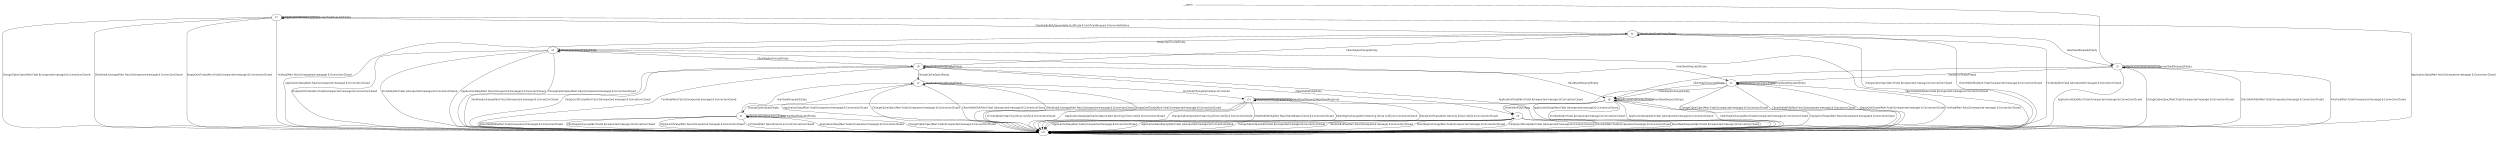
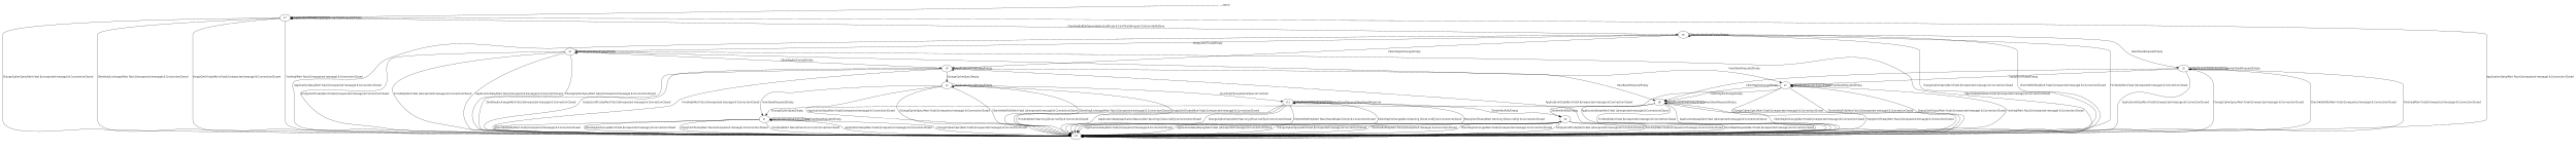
  digraph {
    fontname=Ubuntu
    node [fontname=Ubuntu]
    edge [fontname=Ubuntu]
    n1 [label=s7]
    n2 [label=s6]
    n3 [label=s11]
    n4 [label=s4]
    n5 [label=s9]
    n6 [label=s5]
    n7 [label=s0]
    n8 [label=s1]
    n9 [label=s2]
    n10 [label=s12]
    n11 [label=s3]
    n12 [label=s8]
    __start0 [height=0 shape=none width=0]
    n1 -> n1 [label="ApplicationDataEmpty/Empty"]
    n1 -> n1 [label="HeartbeatRequest/Empty"]
    n1 -> n2 [label="ClientHelloRSA/ServerHello Certificate & CertificateRequest & ServerHelloDone"]
    n1 -> n3 [label="ApplicationData/Alert Fatal (Unexpected message) & ConnectionClosed"]
    n1 -> n3 [label="ChangeCipherSpec/Alert Fatal (Unexpected message) & ConnectionClosed"]
    n1 -> n3 [label="ClientKeyExchange/Alert Fatal (Unexpected message) & ConnectionClosed"]
    n1 -> n3 [label="EmptyCertificate/Alert Fatal (Unexpected message) & ConnectionClosed"]
    n1 -> n3 [label="Finished/Alert Fatal (Unexpected message) & ConnectionClosed"]
    n2 -> n2 [label="ApplicationDataEmpty/Empty"]
    n2 -> n3 [label="ApplicationData/Alert Fatal (Unexpected message) & ConnectionClosed"]
    n2 -> n3 [label="ChangeCipherSpec/Alert Fatal (Unexpected message) & ConnectionClosed"]
    n2 -> n3 [label="ClientHelloRSA/Alert Fatal (Unexpected message) & ConnectionClosed"]
    n2 -> n3 [label="Finished/Alert Fatal (Unexpected message) & ConnectionClosed"]
    n2 -> n4 [label="EmptyCertificate/Empty"]
    n2 -> n5 [label="ClientKeyExchange/Empty"]
    n2 -> n6 [label="HeartbeatRequest/Empty"]
    n3 -> n3 [label="ApplicationData/ConnectionClosed"]
    n3 -> n3 [label="ApplicationDataEmpty/ConnectionClosed"]
    n3 -> n3 [label="ChangeCipherSpec/ConnectionClosed"]
    n3 -> n3 [label="ClientHelloRSA/ConnectionClosed"]
    n3 -> n3 [label="ClientKeyExchange/ConnectionClosed"]
    n3 -> n3 [label="EmptyCertificate/ConnectionClosed"]
    n3 -> n3 [label="Finished/ConnectionClosed"]
    n3 -> n3 [label="HeartbeatRequest/ConnectionClosed"]
    n4 -> n3 [label="ApplicationData/Alert Fatal (Unexpected message) & ConnectionClosed"]
    n4 -> n3 [label="ChangeCipherSpec/Alert Fatal (Unexpected message) & ConnectionClosed"]
    n4 -> n3 [label="ClientHelloRSA/Alert Fatal (Unexpected message) & ConnectionClosed"]
    n4 -> n3 [label="EmptyCertificate/Alert Fatal (Unexpected message) & ConnectionClosed"]
    n4 -> n3 [label="Finished/Alert Fatal (Unexpected message) & ConnectionClosed"]
    n4 -> n4 [label="ApplicationDataEmpty/Empty"]
    n4 -> n5 [label="ClientKeyExchange/Empty"]
    n4 -> n11 [label="HeartbeatRequest/Empty"]
    n5 -> n3 [label="ApplicationData/Alert Fatal (Unexpected message) & ConnectionClosed"]
    n5 -> n3 [label="ClientKeyExchange/Alert Fatal (Unexpected message) & ConnectionClosed"]
    n5 -> n3 [label="EmptyCertificate/Alert Fatal (Unexpected message) & ConnectionClosed"]
    n5 -> n3 [label="Finished/Alert Fatal (Unexpected message) & ConnectionClosed"]
    n5 -> n5 [label="ApplicationDataEmpty/Empty"]
-   n5 -> n7 [label="ClientHelloRSA/Empty"]
+   n10 -> n7 [label="ClientHelloRSA/Empty"]
    n5 -> n9 [label="ChangeCipherSpec/Empty"]
    n5 -> n12 [label="HeartbeatRequest/Empty"]
    n6 -> n3 [label="ApplicationData/Alert Fatal (Unexpected message) & ConnectionClosed"]
    n6 -> n3 [label="ChangeCipherSpec/Alert Fatal (Unexpected message) & ConnectionClosed"]
    n6 -> n3 [label="ClientHelloRSA/Alert Fatal (Unexpected message) & ConnectionClosed"]
    n6 -> n3 [label="Finished/Alert Fatal (Unexpected message) & ConnectionClosed"]
    n6 -> n6 [label="ApplicationDataEmpty/Empty"]
    n6 -> n6 [label="HeartbeatRequest/Empty"]
    n6 -> n11 [label="EmptyCertificate/Empty"]
    n6 -> n12 [label="ClientKeyExchange/Empty"]
    n7 -> n3 [label="ApplicationData/Alert Fatal (Unexpected message) & ConnectionClosed"]
    n7 -> n3 [label="ApplicationDataEmpty/Alert Fatal (Unexpected message) & ConnectionClosed"]
    n7 -> n3 [label="ChangeCipherSpec/Alert Fatal (Unexpected message) & ConnectionClosed"]
    n7 -> n3 [label="ClientHelloRSA/Alert Fatal (Unexpected message) & ConnectionClosed"]
    n7 -> n3 [label="ClientKeyExchange/Alert Fatal (Unexpected message) & ConnectionClosed"]
    n7 -> n3 [label="EmptyCertificate/Alert Fatal (Unexpected message) & ConnectionClosed"]
    n7 -> n3 [label="Finished/Alert Fatal (Unexpected message) & ConnectionClosed"]
    n7 -> n3 [label="HeartbeatRequest/Alert Fatal (Unexpected message) & ConnectionClosed"]
    n8 -> n3 [label="ApplicationData/Alert Fatal (Unexpected message) & ConnectionClosed"]
    n8 -> n3 [label="ChangeCipherSpec/Alert Fatal (Unexpected message) & ConnectionClosed"]
    n8 -> n3 [label="ClientHelloRSA/Alert Fatal (Unexpected message) & ConnectionClosed"]
    n8 -> n3 [label="ClientKeyExchange/Alert Fatal (Unexpected message) & ConnectionClosed"]
    n8 -> n3 [label="EmptyCertificate/Alert Fatal (Unexpected message) & ConnectionClosed"]
    n8 -> n3 [label="Finished/Alert Fatal (Internal error) & ConnectionClosed"]
    n8 -> n8 [label="ApplicationDataEmpty/Empty"]
    n8 -> n8 [label="HeartbeatRequest/Empty"]
    n9 -> n3 [label="ApplicationData/Alert Fatal (Unexpected message) & ConnectionClosed"]
    n9 -> n3 [label="ChangeCipherSpec/Alert Fatal (Unexpected message) & ConnectionClosed"]
    n9 -> n3 [label="ClientHelloRSA/Alert Fatal (Unexpected message) & ConnectionClosed"]
    n9 -> n3 [label="ClientKeyExchange/Alert Fatal (Unexpected message) & ConnectionClosed"]
    n9 -> n3 [label="EmptyCertificate/Alert Fatal (Unexpected message) & ConnectionClosed"]
-   n8 -> n9 [label="HeartbeatRequest/Empty"]
+   n9 -> n8 [label="HeartbeatRequest/Empty"]
    n9 -> n9 [label="ApplicationDataEmpty/Empty"]
    n9 -> n10 [label="Finished/ChangeCipherSpec & Finished"]
    n10 -> n3 [label="ApplicationData/ApplicationData & Alert Warning (Close notify) & ConnectionClosed"]
    n10 -> n3 [label="ChangeCipherSpec/Alert Warning (Close notify) & ConnectionClosed"]
    n10 -> n3 [label="ClientHelloRSA/Alert Fatal (Handshake failure) & ConnectionClosed"]
    n10 -> n3 [label="ClientKeyExchange/Alert Warning (Close notify) & ConnectionClosed"]
    n10 -> n3 [label="EmptyCertificate/Alert Warning (Close notify) & ConnectionClosed"]
    n10 -> n3 [label="Finished/Alert Warning (Close notify) & ConnectionClosed"]
    n10 -> n10 [label="ApplicationDataEmpty/Empty"]
    n10 -> n10 [label="HeartbeatRequest/HeartbeatResponse"]
    n11 -> n3 [label="ApplicationData/Alert Fatal (Unexpected message) & ConnectionClosed"]
    n11 -> n3 [label="ChangeCipherSpec/Alert Fatal (Unexpected message) & ConnectionClosed"]
    n11 -> n3 [label="ClientHelloRSA/Alert Fatal (Unexpected message) & ConnectionClosed"]
    n11 -> n3 [label="EmptyCertificate/Alert Fatal (Unexpected message) & ConnectionClosed"]
    n11 -> n3 [label="Finished/Alert Fatal (Unexpected message) & ConnectionClosed"]
    n11 -> n11 [label="ApplicationDataEmpty/Empty"]
    n11 -> n11 [label="HeartbeatRequest/Empty"]
    n11 -> n12 [label="ClientKeyExchange/Empty"]
    n12 -> n3 [label="ApplicationData/Alert Fatal (Unexpected message) & ConnectionClosed"]
    n12 -> n3 [label="ClientKeyExchange/Alert Fatal (Unexpected message) & ConnectionClosed"]
    n12 -> n3 [label="EmptyCertificate/Alert Fatal (Unexpected message) & ConnectionClosed"]
    n12 -> n3 [label="Finished/Alert Fatal (Unexpected message) & ConnectionClosed"]
    n12 -> n7 [label="ClientHelloRSA/Empty"]
    n12 -> n8 [label="ChangeCipherSpec/Empty"]
    n12 -> n12 [label="ApplicationDataEmpty/Empty"]
    n12 -> n12 [label="HeartbeatRequest/Empty"]
-   __start0 -> n6
+   __start0 -> n1
  }
